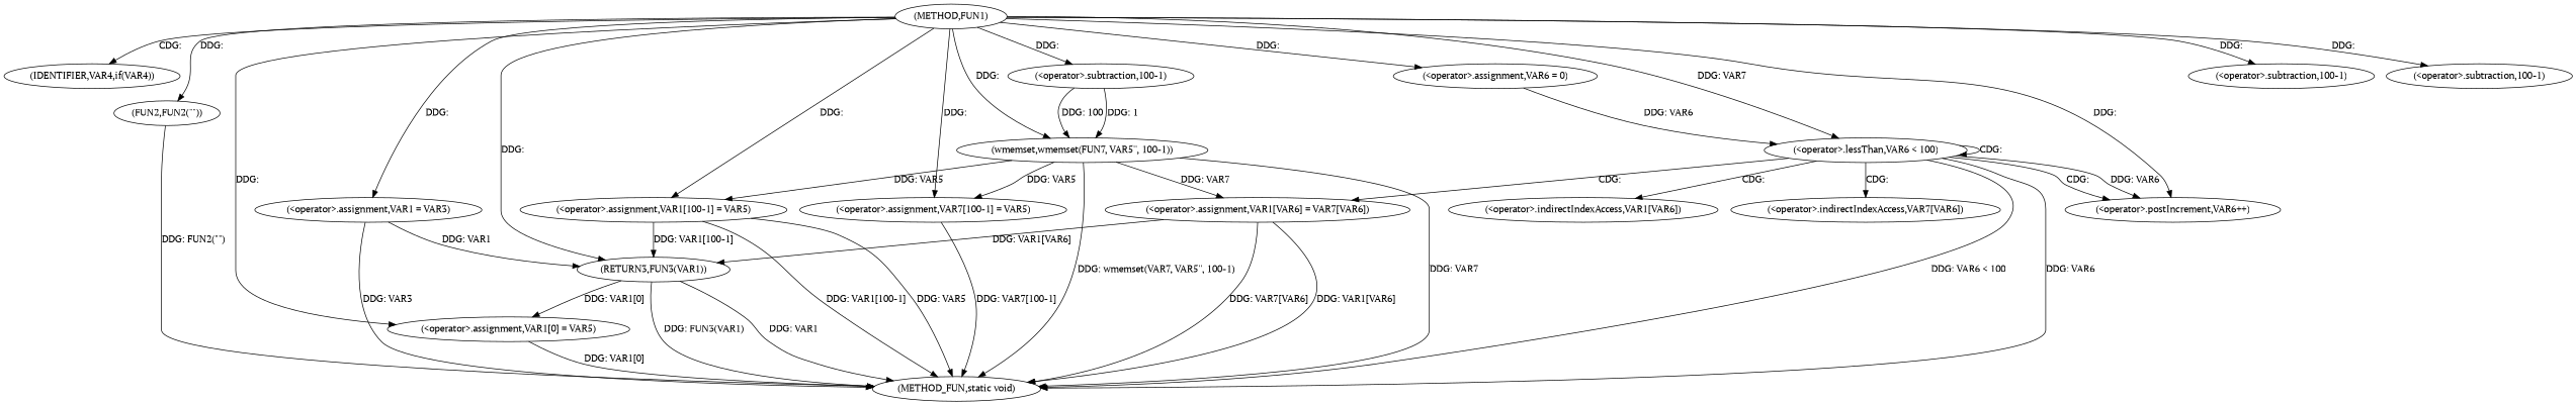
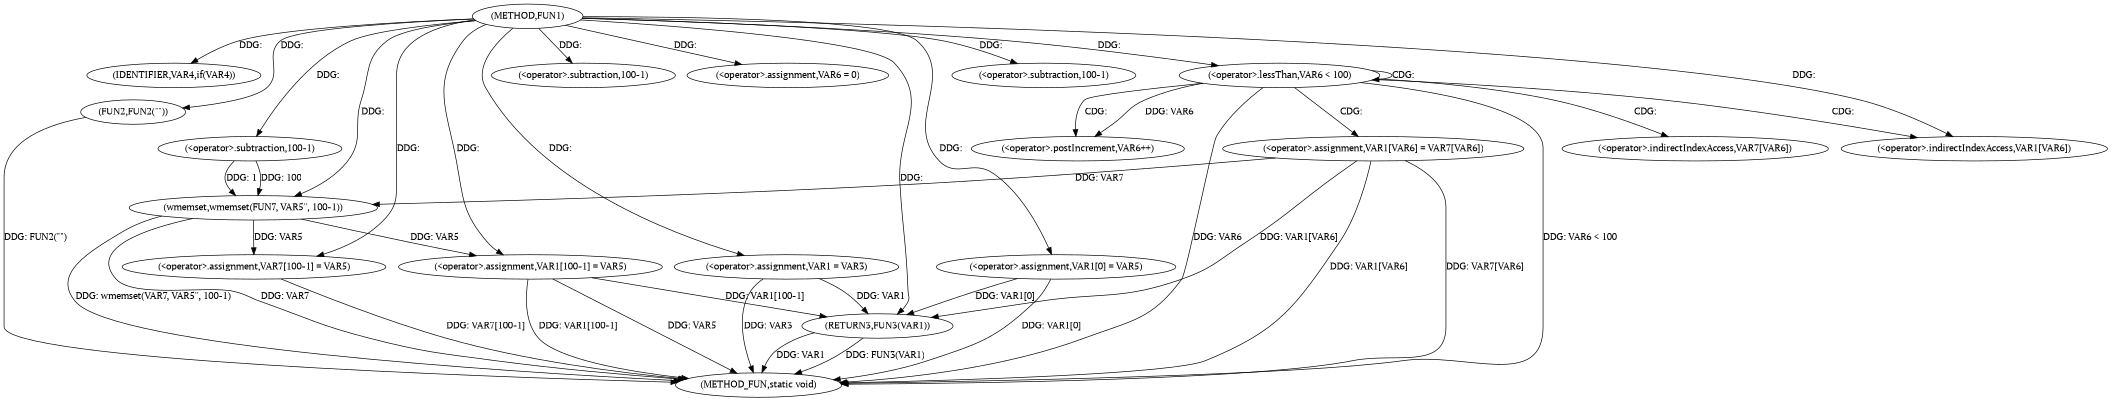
  digraph {
    fontname="PT Serif"
    node [fontname="PT Serif"]
    edge [fontname="PT Serif"]
    n1 [label="(METHOD,FUN1)"]
    n2 [label="(IDENTIFIER,VAR4,if(VAR4))"]
    n3 [label="(FUN2,FUN2(\"\"))"]
    n4 [label="(<operator>.assignment,VAR1 = VAR3)"]
    n5 [label="(<operator>.assignment,VAR1[0] = VAR5)"]
    n6 [label="(wmemset,wmemset(FUN7, VAR5'', 100-1))"]
    n7 [label="(<operator>.subtraction,100-1)"]
    n8 [label="(<operator>.assignment,VAR7[100-1] = VAR5)"]
    n9 [label="(<operator>.subtraction,100-1)"]
    n10 [label="(<operator>.assignment,VAR6 = 0)"]
    n11 [label="(<operator>.lessThan,VAR6 < 100)"]
    n12 [label="(<operator>.postIncrement,VAR6++)"]
    n13 [label="(<operator>.assignment,VAR1[100-1] = VAR5)"]
    n14 [label="(<operator>.subtraction,100-1)"]
    n15 [label="(RETURN3,FUN3(VAR1))"]
    n16 [label="(METHOD_FUN,static void)"]
    n17 [label="(<operator>.assignment,VAR1[VAR6] = VAR7[VAR6])"]
    n18 [label="(<operator>.indirectIndexAccess,VAR1[VAR6])"]
    n19 [label="(<operator>.indirectIndexAccess,VAR7[VAR6])"]
-   n1 -> n2 [label="CDG: "]
+   n1 -> n2 [label="DDG: "]
    n1 -> n3 [label="DDG: "]
    n1 -> n4 [label="DDG: "]
    n1 -> n5 [label="DDG: "]
    n1 -> n6 [label="DDG: "]
    n1 -> n7 [label="DDG: "]
    n1 -> n8 [label="DDG: "]
    n1 -> n9 [label="DDG: "]
    n1 -> n10 [label="DDG: "]
-   n1 -> n11 [label="DDG: VAR7"]
-   n1 -> n12 [label="DDG: "]
+   n1 -> n11 [label="DDG: "]
+   n1 -> n18 [label="DDG: "]
    n1 -> n13 [label="DDG: "]
    n1 -> n14 [label="DDG: "]
    n1 -> n15 [label="DDG: "]
    n3 -> n16 [label="DDG: FUN2(\"\")"]
    n4 -> n15 [label="DDG: VAR1"]
    n4 -> n16 [label="DDG: VAR3"]
-   n15 -> n5 [label="DDG: VAR1[0]"]
+   n5 -> n15 [label="DDG: VAR1[0]"]
    n5 -> n16 [label="DDG: VAR1[0]"]
    n6 -> n8 [label="DDG: VAR5"]
    n6 -> n13 [label="DDG: VAR5"]
    n6 -> n16 [label="DDG: VAR7"]
    n6 -> n16 [label="DDG: wmemset(VAR7, VAR5'', 100-1)"]
-   n6 -> n17 [label="DDG: VAR7"]
+   n17 -> n6 [label="DDG: VAR7"]
    n7 -> n6 [label="DDG: 100"]
    n7 -> n6 [label="DDG: 1"]
    n8 -> n16 [label="DDG: VAR7[100-1]"]
-   n10 -> n11 [label="DDG: VAR6"]
    n11 -> n11 [label="CDG: "]
    n11 -> n12 [label="DDG: VAR6"]
    n11 -> n12 [label="CDG: "]
    n11 -> n16 [label="DDG: VAR6 < 100"]
    n11 -> n16 [label="DDG: VAR6"]
    n11 -> n17 [label="CDG: "]
    n11 -> n18 [label="CDG: "]
    n11 -> n19 [label="CDG: "]
    n13 -> n15 [label="DDG: VAR1[100-1]"]
    n13 -> n16 [label="DDG: VAR5"]
    n13 -> n16 [label="DDG: VAR1[100-1]"]
    n15 -> n16 [label="DDG: FUN3(VAR1)"]
    n15 -> n16 [label="DDG: VAR1"]
    n17 -> n15 [label="DDG: VAR1[VAR6]"]
    n17 -> n16 [label="DDG: VAR7[VAR6]"]
    n17 -> n16 [label="DDG: VAR1[VAR6]"]
  }
